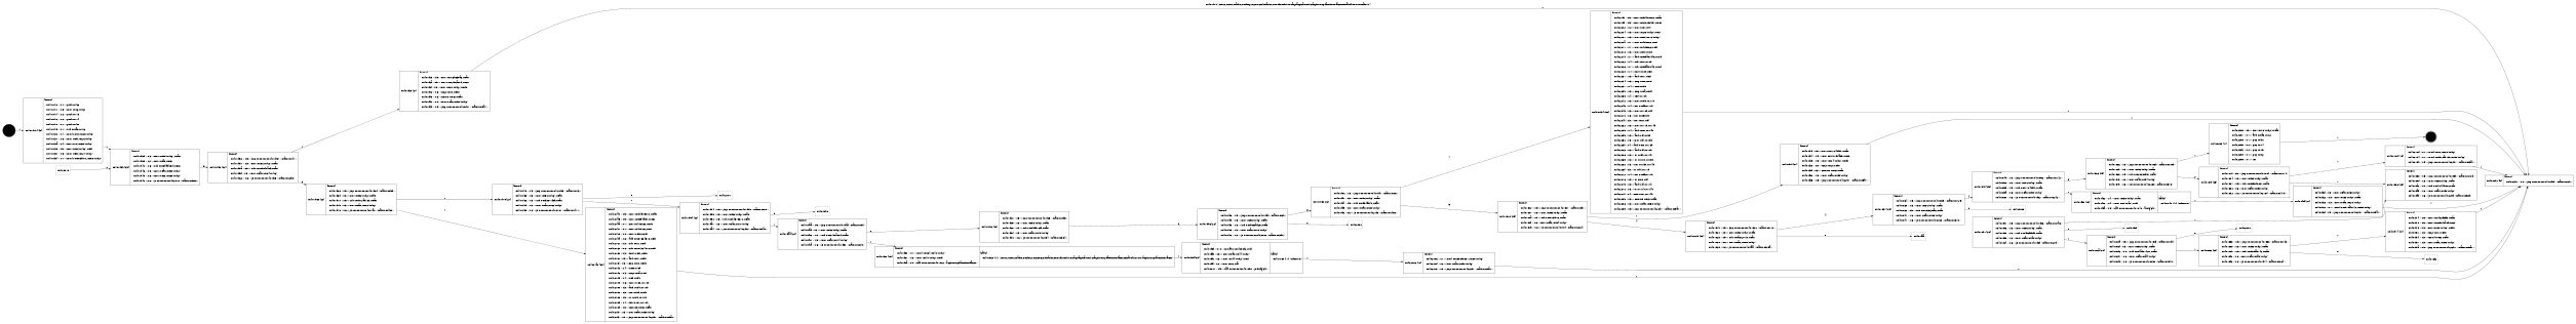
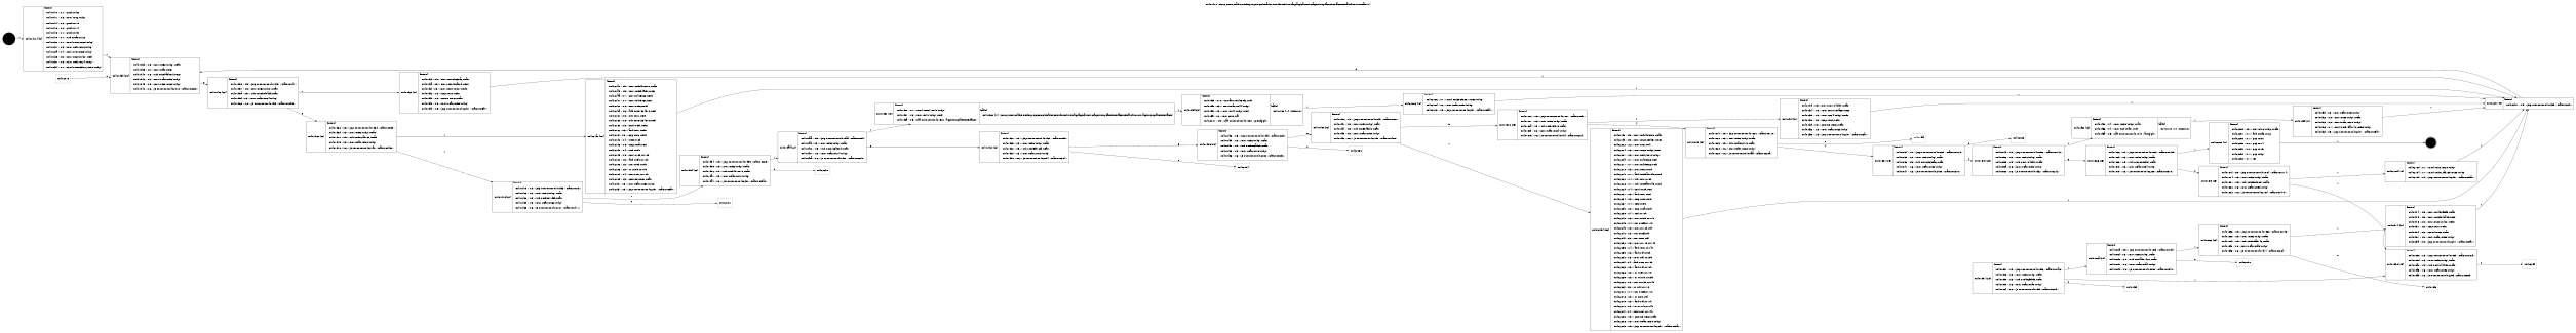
  digraph {
    label="0x401d10 (/mnt/c/Users/mathe/Desktop/tcc/POCII/binaries/extr_linuxdriversacpiacpicautosi.c_acpi_ut_update_interfaces_Final-ollvm.out::main(0))"
    labelloc=t
    rankdir=LR
    node [shape=record]
    Entry [fillcolor=black height=0.3 shape=circle style=filled width=0.3]
    n2 [label="{\n     0x401d10 [43]\l\n     | [instrs]\l\n     &nbsp;&nbsp;0x401d10 \<+1\>: push %rbp\l\n     &nbsp;&nbsp;0x401d11 \<+3\>: mov %rsp,%rbp\l\n     &nbsp;&nbsp;0x401d14 \<+2\>: push %r15\l\n     &nbsp;&nbsp;0x401d16 \<+2\>: push %r14\l\n     &nbsp;&nbsp;0x401d18 \<+1\>: push %rbx\l\n     &nbsp;&nbsp;0x401d19 \<+7\>: sub $0xa8,%rsp\l\n     &nbsp;&nbsp;0x401d20 \<+7\>: movl $0x0,-0x28(%rbp)\l\n     &nbsp;&nbsp;0x401d27 \<+3\>: mov %edi,-0x2c(%rbp)\l\n     &nbsp;&nbsp;0x401d2a \<+4\>: mov %rsi,-0x38(%rbp)\l\n     &nbsp;&nbsp;0x401d2e \<+3\>: mov -0x2c(%rbp),%edi\l\n     &nbsp;&nbsp;0x401d31 \<+3\>: mov %edi,-0x24(%rbp)\l\n     &nbsp;&nbsp;0x401d34 \<+7\>: movl $0x913f07c,-0x58(%rbp)\l\n  }"]
    n3 [label="{\n     0x401d3b [23]\l\n     | [instrs]\l\n     &nbsp;&nbsp;0x401d3b \<+3\>: mov -0x58(%rbp),%eax\l\n     &nbsp;&nbsp;0x401d3e \<+2\>: mov %eax,%ecx\l\n     &nbsp;&nbsp;0x401d40 \<+6\>: sub $0x8babbe1f,%ecx\l\n     &nbsp;&nbsp;0x401d46 \<+3\>: mov %eax,-0x5c(%rbp)\l\n     &nbsp;&nbsp;0x401d49 \<+3\>: mov %ecx,-0x60(%rbp)\l\n     &nbsp;&nbsp;0x401d4c \<+6\>: je 0000000000402018 \<main+0x308\>\l\n  }"]
    n4 [label="{\n     0x401d52 [22]\l\n     | [instrs]\l\n     &nbsp;&nbsp;0x401d52 \<+5\>: jmp 0000000000401d57 \<main+0x47\>\l\n     &nbsp;&nbsp;0x401d57 \<+3\>: mov -0x5c(%rbp),%eax\l\n     &nbsp;&nbsp;0x401d5a \<+5\>: sub $0x8de40a0f,%eax\l\n     &nbsp;&nbsp;0x401d5f \<+3\>: mov %eax,-0x64(%rbp)\l\n     &nbsp;&nbsp;0x401d62 \<+6\>: je 0000000000401fc5 \<main+0x2b5\>\l\n  }"]
    n5 [label="{\n     0x402018\l\n  }" style=dashed]
    n6 [label="{\n     0x401fc5 [27]\l\n     | [instrs]\l\n     &nbsp;&nbsp;0x401fc5 \<+5\>: mov $0x16b63ea6,%eax\l\n     &nbsp;&nbsp;0x401fca \<+5\>: mov $0xc1b6a80d,%ecx\l\n     &nbsp;&nbsp;0x401fcf \<+3\>: mov -0x20(%rbp),%edx\l\n     &nbsp;&nbsp;0x401fd2 \<+3\>: cmp $0x0,%edx\l\n     &nbsp;&nbsp;0x401fd5 \<+3\>: cmove %ecx,%eax\l\n     &nbsp;&nbsp;0x401fd8 \<+3\>: mov %eax,-0x58(%rbp)\l\n     &nbsp;&nbsp;0x401fdb \<+5\>: jmp 00000000004022b7 \<main+0x5a7\>\l\n  }"]
    n7 [label="{\n     0x401d68 [22]\l\n     | [instrs]\l\n     &nbsp;&nbsp;0x401d68 \<+5\>: jmp 0000000000401d6d \<main+0x5d\>\l\n     &nbsp;&nbsp;0x401d6d \<+3\>: mov -0x5c(%rbp),%eax\l\n     &nbsp;&nbsp;0x401d70 \<+5\>: sub $0xb12ab139,%eax\l\n     &nbsp;&nbsp;0x401d75 \<+3\>: mov %eax,-0x68(%rbp)\l\n     &nbsp;&nbsp;0x401d78 \<+6\>: je 00000000004021a0 \<main+0x490\>\l\n  }"]
    n8 [label="{\n     0x4022b7 [5]\l\n     | [instrs]\l\n     &nbsp;&nbsp;0x4022b7 \<+5\>: jmp 0000000000401d3b \<main+0x2b\>\l\n  }"]
    n9 [label="{\n     0x4021a0 [88]\l\n     | [instrs]\l\n     &nbsp;&nbsp;0x4021a0 \<+5\>: mov $0xb457ee10,%eax\l\n     &nbsp;&nbsp;0x4021a5 \<+5\>: mov $0x594fbd0,%ecx\l\n     &nbsp;&nbsp;0x4021aa \<+7\>: mov 0x405068,%edx\l\n     &nbsp;&nbsp;0x4021b1 \<+7\>: mov 0x40506c,%esi\l\n     &nbsp;&nbsp;0x4021b8 \<+2\>: mov %edx,%edi\l\n     &nbsp;&nbsp;0x4021ba \<+6\>: add $0x87364518,%edi\l\n     &nbsp;&nbsp;0x4021c0 \<+3\>: sub $0x1,%edi\l\n     &nbsp;&nbsp;0x4021c3 \<+6\>: sub $0x87364518,%edi\l\n     &nbsp;&nbsp;0x4021c9 \<+3\>: imul %edi,%edx\l\n     &nbsp;&nbsp;0x4021cc \<+3\>: and $0x1,%edx\l\n     &nbsp;&nbsp;0x4021cf \<+3\>: cmp $0x0,%edx\l\n     &nbsp;&nbsp;0x4021d2 \<+4\>: sete %r8b\l\n     &nbsp;&nbsp;0x4021d6 \<+3\>: cmp $0xa,%esi\l\n     &nbsp;&nbsp;0x4021d9 \<+4\>: setl %r9b\l\n     &nbsp;&nbsp;0x4021dd \<+3\>: mov %r8b,%r10b\l\n     &nbsp;&nbsp;0x4021e0 \<+3\>: and %r9b,%r10b\l\n     &nbsp;&nbsp;0x4021e3 \<+3\>: xor %r9b,%r8b\l\n     &nbsp;&nbsp;0x4021e6 \<+3\>: or %r8b,%r10b\l\n     &nbsp;&nbsp;0x4021e9 \<+4\>: test $0x1,%r10b\l\n     &nbsp;&nbsp;0x4021ed \<+3\>: cmovne %ecx,%eax\l\n     &nbsp;&nbsp;0x4021f0 \<+3\>: mov %eax,-0x58(%rbp)\l\n     &nbsp;&nbsp;0x4021f3 \<+5\>: jmp 00000000004022b7 \<main+0x5a7\>\l\n  }"]
    n10 [label="{\n     0x401d7e [22]\l\n     | [instrs]\l\n     &nbsp;&nbsp;0x401d7e \<+5\>: jmp 0000000000401d83 \<main+0x73\>\l\n     &nbsp;&nbsp;0x401d83 \<+3\>: mov -0x5c(%rbp),%eax\l\n     &nbsp;&nbsp;0x401d86 \<+5\>: sub $0xb3e71f9f,%eax\l\n     &nbsp;&nbsp;0x401d8b \<+3\>: mov %eax,-0x6c(%rbp)\l\n     &nbsp;&nbsp;0x401d8e \<+6\>: je 0000000000402181 \<main+0x471\>\l\n  }"]
    Exit [fillcolor=black height=0.3 peripheries=2 shape=circle style=filled width=0.3]
    n12 [label="{\n     0x402181\l\n  }" style=dashed]
    n13 [label="{\n     0x401d94 [22]\l\n     | [instrs]\l\n     &nbsp;&nbsp;0x401d94 \<+5\>: jmp 0000000000401d99 \<main+0x89\>\l\n     &nbsp;&nbsp;0x401d99 \<+3\>: mov -0x5c(%rbp),%eax\l\n     &nbsp;&nbsp;0x401d9c \<+5\>: sub $0xb457ee10,%eax\l\n     &nbsp;&nbsp;0x401da1 \<+3\>: mov %eax,-0x70(%rbp)\l\n     &nbsp;&nbsp;0x401da4 \<+6\>: je 00000000004022b0 \<main+0x5a0\>\l\n  }"]
    n14 [label="{\n     0x402006 [18]\l\n     | [instrs]\l\n     &nbsp;&nbsp;0x402006 \<+7\>: movl $0x398d8887,-0x58(%rbp)\l\n     &nbsp;&nbsp;0x40200d \<+6\>: mov %eax,-0xb0(%rbp)\l\n     &nbsp;&nbsp;0x402013 \<+5\>: jmp 00000000004022b7 \<main+0x5a7\>\l\n  }"]
    n15 [label="{\n     0x4022b0\l\n  }" style=dashed]
    n16 [label="{\n     0x401daa [22]\l\n     | [instrs]\l\n     &nbsp;&nbsp;0x401daa \<+5\>: jmp 0000000000401daf \<main+0x9f\>\l\n     &nbsp;&nbsp;0x401daf \<+3\>: mov -0x5c(%rbp),%eax\l\n     &nbsp;&nbsp;0x401db2 \<+5\>: sub $0xc1b6a80d,%eax\l\n     &nbsp;&nbsp;0x401db7 \<+3\>: mov %eax,-0x74(%rbp)\l\n     &nbsp;&nbsp;0x401dba \<+6\>: je 0000000000401fe0 \<main+0x2d0\>\l\n  }"]
    n17 [label="{\n     0x401fef [23]\l\n     | [instrs]\l\n     &nbsp;&nbsp;0x401fef \<+10\>: movabs $0x4030f2,%rdi\l\n     &nbsp;&nbsp;0x401ff9 \<+3\>: mov %eax,-0x44(%rbp)\l\n     &nbsp;&nbsp;0x401ffc \<+3\>: mov -0x44(%rbp),%esi\l\n     &nbsp;&nbsp;0x401fff \<+2\>: mov $0x0,%al\l\n     &nbsp;&nbsp;0x402001 \<+5\>: call 0000000000401030 \<printf@plt\>\l\n     | [calls]\l\n     &nbsp;&nbsp;0x401030 \{1\} (unknown)\l\n  }"]
    n18 [label="{\n     0x401fe0 [15]\l\n     | [instrs]\l\n     &nbsp;&nbsp;0x401fe0 \<+7\>: movl $0x64,-0x40(%rbp)\l\n     &nbsp;&nbsp;0x401fe7 \<+3\>: mov -0x40(%rbp),%edi\l\n     &nbsp;&nbsp;0x401fea \<+5\>: call 00000000004015c0 \<acpi_ut_update_interfaces\>\l\n     | [calls]\l\n     &nbsp;&nbsp;0x4015c0 \{1\} (/mnt/c/Users/mathe/Desktop/tcc/POCII/binaries/extr_linuxdriversacpiacpicautosi.c_acpi_ut_update_interfaces_Final-ollvm.out::acpi_ut_update_interfaces)\l\n  }"]
    n19 [label="{\n     0x401dc0 [22]\l\n     | [instrs]\l\n     &nbsp;&nbsp;0x401dc0 \<+5\>: jmp 0000000000401dc5 \<main+0xb5\>\l\n     &nbsp;&nbsp;0x401dc5 \<+3\>: mov -0x5c(%rbp),%eax\l\n     &nbsp;&nbsp;0x401dc8 \<+5\>: sub $0xd5fb1cdf,%eax\l\n     &nbsp;&nbsp;0x401dcd \<+3\>: mov %eax,-0x78(%rbp)\l\n     &nbsp;&nbsp;0x401dd0 \<+6\>: je 0000000000402094 \<main+0x384\>\l\n  }"]
    n20 [label="{\n     0x401efc\l\n  }" style=dashed]
+   n21 [label="{\n     0x402094\l\n  }" style=dashed]
    n22 [label="{\n     0x401dd6 [22]\l\n     | [instrs]\l\n     &nbsp;&nbsp;0x401dd6 \<+5\>: jmp 0000000000401ddb \<main+0xcb\>\l\n     &nbsp;&nbsp;0x401ddb \<+3\>: mov -0x5c(%rbp),%eax\l\n     &nbsp;&nbsp;0x401dde \<+5\>: sub $0xde8cad25,%eax\l\n     &nbsp;&nbsp;0x401de3 \<+3\>: mov %eax,-0x7c(%rbp)\l\n     &nbsp;&nbsp;0x401de6 \<+6\>: je 00000000004020ec \<main+0x3dc\>\l\n  }"]
    n23 [label="{\n     0x401f74 [27]\l\n     | [instrs]\l\n     &nbsp;&nbsp;0x401f74 \<+5\>: mov $0x492f5bf9,%eax\l\n     &nbsp;&nbsp;0x401f79 \<+5\>: mov $0x8de40a0f,%ecx\l\n     &nbsp;&nbsp;0x401f7e \<+3\>: mov -0x20(%rbp),%edx\l\n     &nbsp;&nbsp;0x401f81 \<+3\>: cmp $0x1,%edx\l\n     &nbsp;&nbsp;0x401f84 \<+3\>: cmovl %ecx,%eax\l\n     &nbsp;&nbsp;0x401f87 \<+3\>: mov %eax,-0x58(%rbp)\l\n     &nbsp;&nbsp;0x401f8a \<+5\>: jmp 00000000004022b7 \<main+0x5a7\>\l\n  }"]
    n24 [label="{\n     0x4020ec\l\n  }" style=dashed]
    n25 [label="{\n     0x401dec [22]\l\n     | [instrs]\l\n     &nbsp;&nbsp;0x401dec \<+5\>: jmp 0000000000401df1 \<main+0xe1\>\l\n     &nbsp;&nbsp;0x401df1 \<+3\>: mov -0x5c(%rbp),%eax\l\n     &nbsp;&nbsp;0x401df4 \<+5\>: sub $0x594fbd0,%eax\l\n     &nbsp;&nbsp;0x401df9 \<+3\>: mov %eax,-0x80(%rbp)\l\n     &nbsp;&nbsp;0x401dfc \<+6\>: je 00000000004021f8 \<main+0x4e8\>\l\n  }"]
    n26 [label="{\n     0x401ee3 [25]\l\n     | [instrs]\l\n     &nbsp;&nbsp;0x401ee3 \<+5\>: jmp 0000000000401ee8 \<main+0x1d8\>\l\n     &nbsp;&nbsp;0x401ee8 \<+3\>: mov -0x5c(%rbp),%eax\l\n     &nbsp;&nbsp;0x401eeb \<+5\>: sub $0x575ab742,%eax\l\n     &nbsp;&nbsp;0x401ef0 \<+6\>: mov %eax,-0xa8(%rbp)\l\n     &nbsp;&nbsp;0x401ef6 \<+6\>: je 0000000000401f74 \<main+0x264\>\l\n  }"]
    n27 [label="{\n     0x4021f8 [150]\l\n     | [instrs]\l\n     &nbsp;&nbsp;0x4021f8 \<+5\>: mov $0xb457ee10,%eax\l\n     &nbsp;&nbsp;0x4021fd \<+5\>: mov $0x202e0b51,%ecx\l\n     &nbsp;&nbsp;0x402202 \<+2\>: mov $0x1,%dl\l\n     &nbsp;&nbsp;0x402204 \<+3\>: mov -0x28(%rbp),%esi\l\n     &nbsp;&nbsp;0x402207 \<+3\>: mov %esi,-0x1c(%rbp)\l\n     &nbsp;&nbsp;0x40220a \<+7\>: mov 0x405068,%esi\l\n     &nbsp;&nbsp;0x402211 \<+7\>: mov 0x40506c,%edi\l\n     &nbsp;&nbsp;0x402218 \<+3\>: mov %esi,%r8d\l\n     &nbsp;&nbsp;0x40221b \<+7\>: add $0x9ba97d4e,%r8d\l\n     &nbsp;&nbsp;0x402222 \<+4\>: sub $0x1,%r8d\l\n     &nbsp;&nbsp;0x402226 \<+7\>: sub $0x9ba97d4e,%r8d\l\n     &nbsp;&nbsp;0x40222d \<+4\>: imul %r8d,%esi\l\n     &nbsp;&nbsp;0x402231 \<+3\>: and $0x1,%esi\l\n     &nbsp;&nbsp;0x402234 \<+3\>: cmp $0x0,%esi\l\n     &nbsp;&nbsp;0x402237 \<+4\>: sete %r9b\l\n     &nbsp;&nbsp;0x40223b \<+3\>: cmp $0xa,%edi\l\n     &nbsp;&nbsp;0x40223e \<+4\>: setl %r10b\l\n     &nbsp;&nbsp;0x402242 \<+3\>: mov %r9b,%r11b\l\n     &nbsp;&nbsp;0x402245 \<+4\>: xor $0xff,%r11b\l\n     &nbsp;&nbsp;0x402249 \<+3\>: mov %r10b,%bl\l\n     &nbsp;&nbsp;0x40224c \<+3\>: xor $0xff,%bl\l\n     &nbsp;&nbsp;0x40224f \<+3\>: xor $0x0,%dl\l\n     &nbsp;&nbsp;0x402252 \<+3\>: mov %r11b,%r14b\l\n     &nbsp;&nbsp;0x402255 \<+4\>: and $0x0,%r14b\l\n     &nbsp;&nbsp;0x402259 \<+3\>: and %dl,%r9b\l\n     &nbsp;&nbsp;0x40225c \<+3\>: mov %bl,%r15b\l\n     &nbsp;&nbsp;0x40225f \<+4\>: and $0x0,%r15b\l\n     &nbsp;&nbsp;0x402263 \<+3\>: and %dl,%r10b\l\n     &nbsp;&nbsp;0x402266 \<+3\>: or %r9b,%r14b\l\n     &nbsp;&nbsp;0x402269 \<+3\>: or %r10b,%r15b\l\n     &nbsp;&nbsp;0x40226c \<+3\>: xor %r15b,%r14b\l\n     &nbsp;&nbsp;0x40226f \<+3\>: or %bl,%r11b\l\n     &nbsp;&nbsp;0x402272 \<+4\>: xor $0xff,%r11b\l\n     &nbsp;&nbsp;0x402276 \<+3\>: or $0x0,%dl\l\n     &nbsp;&nbsp;0x402279 \<+3\>: and %dl,%r11b\l\n     &nbsp;&nbsp;0x40227c \<+3\>: or %r11b,%r14b\l\n     &nbsp;&nbsp;0x40227f \<+4\>: test $0x1,%r14b\l\n     &nbsp;&nbsp;0x402283 \<+3\>: cmovne %ecx,%eax\l\n     &nbsp;&nbsp;0x402286 \<+3\>: mov %eax,-0x58(%rbp)\l\n     &nbsp;&nbsp;0x402289 \<+5\>: jmp 00000000004022b7 \<main+0x5a7\>\l\n  }"]
    n28 [label="{\n     0x401e02 [25]\l\n     | [instrs]\l\n     &nbsp;&nbsp;0x401e02 \<+5\>: jmp 0000000000401e07 \<main+0xf7\>\l\n     &nbsp;&nbsp;0x401e07 \<+3\>: mov -0x5c(%rbp),%eax\l\n     &nbsp;&nbsp;0x401e0a \<+5\>: sub $0x913f07c,%eax\l\n     &nbsp;&nbsp;0x401e0f \<+6\>: mov %eax,-0x84(%rbp)\l\n     &nbsp;&nbsp;0x401e15 \<+6\>: je 0000000000401f1f \<main+0x20f\>\l\n  }"]
    n29 [label="{\n     0x402050\l\n  }" style=dashed]
    n30 [label="{\n     0x401f1f [27]\l\n     | [instrs]\l\n     &nbsp;&nbsp;0x401f1f \<+5\>: mov $0x1704bbf1,%eax\l\n     &nbsp;&nbsp;0x401f24 \<+5\>: mov $0x7019da65,%ecx\l\n     &nbsp;&nbsp;0x401f29 \<+3\>: mov -0x24(%rbp),%edx\l\n     &nbsp;&nbsp;0x401f2c \<+3\>: cmp $0x2,%edx\l\n     &nbsp;&nbsp;0x401f2f \<+3\>: cmovne %ecx,%eax\l\n     &nbsp;&nbsp;0x401f32 \<+3\>: mov %eax,-0x58(%rbp)\l\n     &nbsp;&nbsp;0x401f35 \<+5\>: jmp 00000000004022b7 \<main+0x5a7\>\l\n  }"]
    n31 [label="{\n     0x401e1b [25]\l\n     | [instrs]\l\n     &nbsp;&nbsp;0x401e1b \<+5\>: jmp 0000000000401e20 \<main+0x110\>\l\n     &nbsp;&nbsp;0x401e20 \<+3\>: mov -0x5c(%rbp),%eax\l\n     &nbsp;&nbsp;0x401e23 \<+5\>: sub $0xa2c2773,%eax\l\n     &nbsp;&nbsp;0x401e28 \<+6\>: mov %eax,-0x88(%rbp)\l\n     &nbsp;&nbsp;0x401e2e \<+6\>: je 0000000000401faa \<main+0x29a\>\l\n  }"]
    n32 [label="{\n     0x401eca [25]\l\n     | [instrs]\l\n     &nbsp;&nbsp;0x401eca \<+5\>: jmp 0000000000401ecf \<main+0x1bf\>\l\n     &nbsp;&nbsp;0x401ecf \<+3\>: mov -0x5c(%rbp),%eax\l\n     &nbsp;&nbsp;0x401ed2 \<+5\>: sub $0x4ad87420,%eax\l\n     &nbsp;&nbsp;0x401ed7 \<+6\>: mov %eax,-0xa4(%rbp)\l\n     &nbsp;&nbsp;0x401edd \<+6\>: je 0000000000402050 \<main+0x340\>\l\n  }"]
    n33 [label="{\n     0x401faa\l\n  }" style=dashed]
    n34 [label="{\n     0x401e34 [25]\l\n     | [instrs]\l\n     &nbsp;&nbsp;0x401e34 \<+5\>: jmp 0000000000401e39 \<main+0x129\>\l\n     &nbsp;&nbsp;0x401e39 \<+3\>: mov -0x5c(%rbp),%eax\l\n     &nbsp;&nbsp;0x401e3c \<+5\>: sub $0x16b63ea6,%eax\l\n     &nbsp;&nbsp;0x401e41 \<+6\>: mov %eax,-0x8c(%rbp)\l\n     &nbsp;&nbsp;0x401e47 \<+6\>: je 0000000000402088 \<main+0x378\>\l\n  }"]
    n35 [label="{\n     0x401f8f\l\n  }" style=dashed]
    n36 [label="{\n     0x402088\l\n  }" style=dashed]
    n37 [label="{\n     0x401e4d [25]\l\n     | [instrs]\l\n     &nbsp;&nbsp;0x401e4d \<+5\>: jmp 0000000000401e52 \<main+0x142\>\l\n     &nbsp;&nbsp;0x401e52 \<+3\>: mov -0x5c(%rbp),%eax\l\n     &nbsp;&nbsp;0x401e55 \<+5\>: sub $0x1704bbf1,%eax\l\n     &nbsp;&nbsp;0x401e5a \<+6\>: mov %eax,-0x90(%rbp)\l\n     &nbsp;&nbsp;0x401e60 \<+6\>: je 0000000000401f52 \<main+0x242\>\l\n  }"]
    n38 [label="{\n     0x401eb1 [25]\l\n     | [instrs]\l\n     &nbsp;&nbsp;0x401eb1 \<+5\>: jmp 0000000000401eb6 \<main+0x1a6\>\l\n     &nbsp;&nbsp;0x401eb6 \<+3\>: mov -0x5c(%rbp),%eax\l\n     &nbsp;&nbsp;0x401eb9 \<+5\>: sub $0x492f5bf9,%eax\l\n     &nbsp;&nbsp;0x401ebe \<+6\>: mov %eax,-0xa0(%rbp)\l\n     &nbsp;&nbsp;0x401ec4 \<+6\>: je 0000000000401f8f \<main+0x27f\>\l\n  }"]
    n39 [label="{\n     0x401e98 [25]\l\n     | [instrs]\l\n     &nbsp;&nbsp;0x401e98 \<+5\>: jmp 0000000000401e9d \<main+0x18d\>\l\n     &nbsp;&nbsp;0x401e9d \<+3\>: mov -0x5c(%rbp),%eax\l\n     &nbsp;&nbsp;0x401ea0 \<+5\>: sub $0x4044f198,%eax\l\n     &nbsp;&nbsp;0x401ea5 \<+6\>: mov %eax,-0x9c(%rbp)\l\n     &nbsp;&nbsp;0x401eab \<+6\>: je 000000000040229f \<main+0x58f\>\l\n  }"]
    n40 [label="{\n     0x401f52 [13]\l\n     | [instrs]\l\n     &nbsp;&nbsp;0x401f52 \<+4\>: mov -0x38(%rbp),%rax\l\n     &nbsp;&nbsp;0x401f56 \<+4\>: mov 0x8(%rax),%rdi\l\n     &nbsp;&nbsp;0x401f5a \<+5\>: call 0000000000401040 \<atoi@plt\>\l\n     | [calls]\l\n     &nbsp;&nbsp;0x401040 \{1\} (unknown)\l\n  }"]
    n41 [label="{\n     0x401e66 [25]\l\n     | [instrs]\l\n     &nbsp;&nbsp;0x401e66 \<+5\>: jmp 0000000000401e6b \<main+0x15b\>\l\n     &nbsp;&nbsp;0x401e6b \<+3\>: mov -0x5c(%rbp),%eax\l\n     &nbsp;&nbsp;0x401e6e \<+5\>: sub $0x202e0b51,%eax\l\n     &nbsp;&nbsp;0x401e73 \<+6\>: mov %eax,-0x94(%rbp)\l\n     &nbsp;&nbsp;0x401e79 \<+6\>: je 000000000040228e \<main+0x57e\>\l\n  }"]
+   n42 [label="{\n     0x40229f\l\n  }" style=dashed]
    n43 [label="{\n     0x401f5f [21]\l\n     | [instrs]\l\n     &nbsp;&nbsp;0x401f5f \<+3\>: mov %eax,-0x3c(%rbp)\l\n     &nbsp;&nbsp;0x401f62 \<+3\>: mov -0x3c(%rbp),%eax\l\n     &nbsp;&nbsp;0x401f65 \<+3\>: mov %eax,-0x20(%rbp)\l\n     &nbsp;&nbsp;0x401f68 \<+7\>: movl $0x575ab742,-0x58(%rbp)\l\n     &nbsp;&nbsp;0x401f6f \<+5\>: jmp 00000000004022b7 \<main+0x5a7\>\l\n  }"]
    n44 [label="{\n     0x40228e [17]\l\n     | [instrs]\l\n     &nbsp;&nbsp;0x40228e \<+3\>: mov -0x1c(%rbp),%eax\l\n     &nbsp;&nbsp;0x402291 \<+7\>: add $0xa8,%rsp\l\n     &nbsp;&nbsp;0x402298 \<+1\>: pop %rbx\l\n     &nbsp;&nbsp;0x402299 \<+2\>: pop %r14\l\n     &nbsp;&nbsp;0x40229b \<+2\>: pop %r15\l\n     &nbsp;&nbsp;0x40229d \<+1\>: pop %rbp\l\n     &nbsp;&nbsp;0x40229e \<+1\>: ret\l\n  }"]
    n45 [label="{\n     0x401e7f [25]\l\n     | [instrs]\l\n     &nbsp;&nbsp;0x401e7f \<+5\>: jmp 0000000000401e84 \<main+0x174\>\l\n     &nbsp;&nbsp;0x401e84 \<+3\>: mov -0x5c(%rbp),%eax\l\n     &nbsp;&nbsp;0x401e87 \<+5\>: sub $0x398d8887,%eax\l\n     &nbsp;&nbsp;0x401e8c \<+6\>: mov %eax,-0x98(%rbp)\l\n     &nbsp;&nbsp;0x401e92 \<+6\>: je 000000000040218d \<main+0x47d\>\l\n  }"]
    n46 [label="{\n     0x40218d [19]\l\n     | [instrs]\l\n     &nbsp;&nbsp;0x40218d \<+7\>: movl $0x0,-0x28(%rbp)\l\n     &nbsp;&nbsp;0x402194 \<+7\>: movl $0xb12ab139,-0x58(%rbp)\l\n     &nbsp;&nbsp;0x40219b \<+5\>: jmp 00000000004022b7 \<main+0x5a7\>\l\n  }"]
    Entry -> n2 [label=" 1"]
    n2 -> n3 [label=" 1"]
    n3 -> n4 [label=" 9"]
    n4 -> n6 [label=" 1"]
    n4 -> n7 [label=" 8"]
    n5 -> n3 [label=" 0"]
    n6 -> n8 [label=" 1"]
    n7 -> n9 [label=" 7"]
    n7 -> n10 [label=" 7"]
+   n8 -> n3 [label=" 8"]
    n9 -> n8 [label=" 1"]
    n10 -> n12 [label=" 0"]
    n10 -> n13 [label=" 7"]
    n13 -> n15 [label=" 0"]
    n13 -> n16 [label=" 7"]
    n14 -> n8 [label=" 1"]
    n16 -> n18 [label=" 1"]
    n16 -> n19 [label=" 6"]
    n17 -> n14 [label=" 1"]
    n18 -> n17 [label=" 1"]
+   n19 -> n21 [label=" 0"]
    n19 -> n22 [label=" 6"]
    n22 -> n24 [label=" 0"]
    n22 -> n25 [label=" 6"]
    n23 -> n8 [label=" 1"]
    n25 -> n27 [label=" 1"]
    n25 -> n28 [label=" 5"]
    n26 -> n20 [label=" 0"]
    n26 -> n23 [label=" 1"]
    n27 -> n8 [label=" 1"]
    n28 -> n30 [label=" 1"]
    n28 -> n31 [label=" 4"]
    n30 -> n8 [label=" 1"]
    n31 -> n33 [label=" 0"]
    n31 -> n34 [label=" 4"]
    n32 -> n26 [label=" 1"]
    n32 -> n29 [label=" 0"]
    n34 -> n36 [label=" 0"]
    n34 -> n37 [label=" 4"]
    n37 -> n40 [label=" 1"]
    n37 -> n41 [label=" 3"]
    n38 -> n32 [label=" 1"]
    n38 -> n35 [label=" 0"]
    n38 -> n39 [label=" 1"]
+   n39 -> n42 [label=" 0"]
    n40 -> n43 [label=" 1"]
    n41 -> n44 [label=" 1"]
    n41 -> n45 [label=" 2"]
    n43 -> n8 [label=" 1"]
    n44 -> Exit [label=" 1"]
    n45 -> n39 [label=" 1"]
    n45 -> n46 [label=" 1"]
    n46 -> n8 [label=" 1"]
  }
